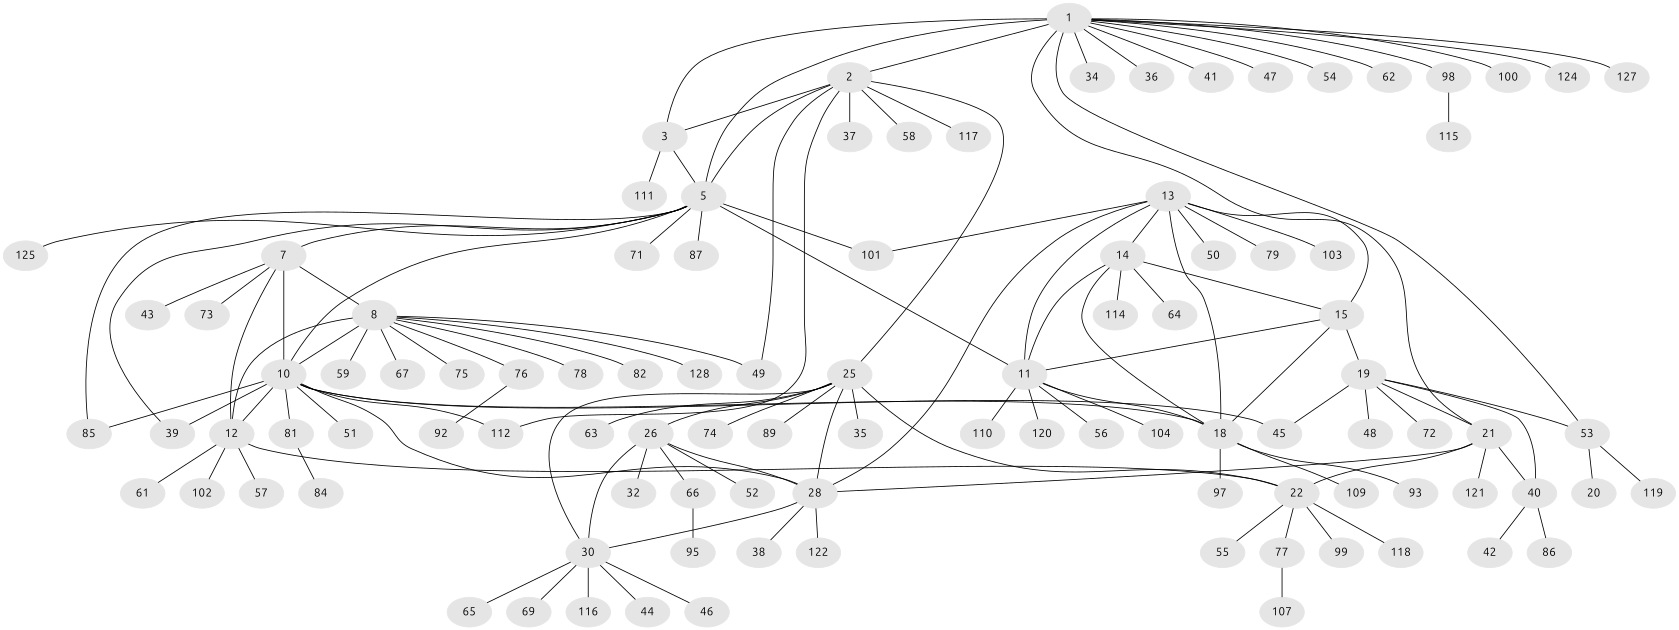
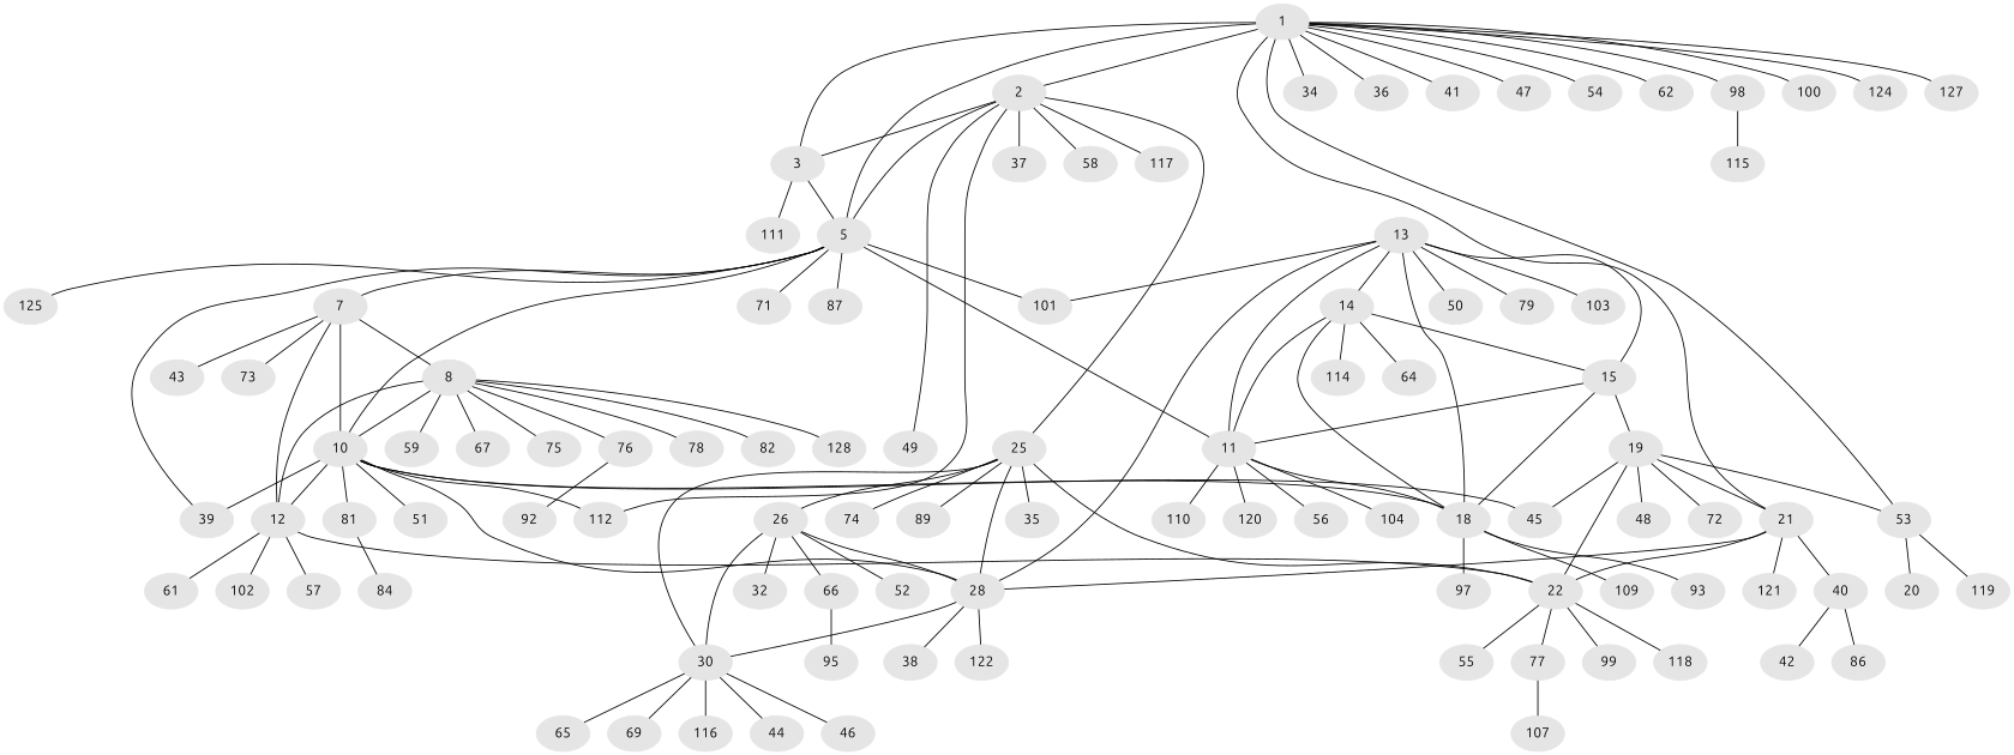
  graph {
    fontname=Ubuntu
    node [color=gray90 fontname=Ubuntu style=filled]
    edge [fontname=Ubuntu]
    1 [super="+4"]
    2 [super="+68"]
    3
    5 [super="+6"]
    21 [super="+24"]
    34
    36
    41
    47
    53 [super="+106"]
    54
    62
    98
    100
    124
    127
    25 [super="+27"]
    37
    49 [super="+113"]
    58
    112 [super="+123"]
    117
    111
    7 [super="+11"]
    10 [super="+88"]
    n26 [label=11 super="+31"]
    39 [super="+96"]
    71
-   85
    87
    101
    125
    28 [super="+29"]
    22 [super="+23"]
    40
    121
    n37 [label=20]
    119
    115
    26 [super="+94"]
    30 [super="+33"]
    35 [super="+80"]
-   63
    74
    89
    8 [super="+9"]
    12 [super="+126"]
    43
    73
    18 [super="+79"]
    45
    51
    81
    56
    104
    110
    120
    59
    67
    75
    76 [super="+91"]
    78
    82
    128
    57
    61
    102
    92
    93
    97
    109
    38
    122
    84
    55
    77 [super="+83"]
    99
    118
    13 [super="+16"]
    14
    15 [super="+108"]
    50
    n83 [label=79]
    103
    64
    114
    19 [super="+20"]
    48
    72
    42
    86
    107
    32
    52
    66 [super="+105"]
    44
    46
    65
    69
    116
    95
    1 -- 2 [weight=2]
    1 -- 3 [weight=2]
    1 -- 5 [weight=4]
    1 -- 21
    1 -- 34
    1 -- 36
    1 -- 41
    1 -- 47
    1 -- 53
    1 -- 54
    1 -- 62
    1 -- 98
    1 -- 100
    1 -- 124
    1 -- 127
    2 -- 3
    2 -- 5 [weight=2]
    2 -- 25
    2 -- 37
    2 -- 49
    2 -- 58
    2 -- 112
    2 -- 117
    3 -- 5 [weight=2]
    3 -- 111
    5 -- 7
    5 -- 10
    5 -- n26
    5 -- 39
    5 -- 71
-   5 -- 85
    5 -- 87
    5 -- 101
    5 -- 125
    21 -- 28
    21 -- 22 [weight=4]
    21 -- 40
    21 -- 121
    53 -- n37
    53 -- 119
    98 -- 115
    25 -- 28 [weight=4]
    25 -- 22
    25 -- 26 [weight=2]
    25 -- 30 [weight=2]
    25 -- 35
-   25 -- 63
    25 -- 74
    25 -- 89
    7 -- 10 [weight=2]
    7 -- 8 [weight=4]
    7 -- 12 [weight=2]
    7 -- 43
    7 -- 73
    10 -- 112
    10 -- 39 [weight=2]
-   10 -- 85
    10 -- 28
    10 -- 12
    10 -- 18
    10 -- 45
    10 -- 51
    10 -- 81
    n26 -- 18
    n26 -- 56
    n26 -- 104
    n26 -- 110
    n26 -- 120
    28 -- 30 [weight=2]
    28 -- 38
    28 -- 122
    22 -- 55
    22 -- 77
    22 -- 99
    22 -- 118
    40 -- 42
    40 -- 86
    26 -- 28 [weight=2]
    26 -- 30
    26 -- 32
    26 -- 52
    26 -- 66
    30 -- 44
    30 -- 46
    30 -- 65
    30 -- 69
    30 -- 116
-   8 -- 49
    8 -- 10 [weight=2]
    8 -- 12 [weight=2]
    8 -- 59
    8 -- 67
    8 -- 75
    8 -- 76
    8 -- 78
    8 -- 82
    8 -- 128
    12 -- 22
    12 -- 57
    12 -- 61
    12 -- 102
    18 -- 93
    18 -- 97
    18 -- 109
    81 -- 84
    76 -- 92
    77 -- 107
    13 -- n26 [weight=2]
    13 -- 101
    13 -- 28
    13 -- 18 [weight=2]
    13 -- 14 [weight=2]
    13 -- 15 [weight=2]
    13 -- 50
    13 -- n83
    13 -- 103
    14 -- n26
    14 -- 18
    14 -- 15
    14 -- 64
    14 -- 114
    15 -- n26
    15 -- 18
    15 -- 19
    19 -- 21 [weight=4]
    19 -- 53
-   19 -- 40 [weight=4]
+   19 -- 22 [weight=4]
    19 -- 45
    19 -- 48
    19 -- 72
    66 -- 95
  }
